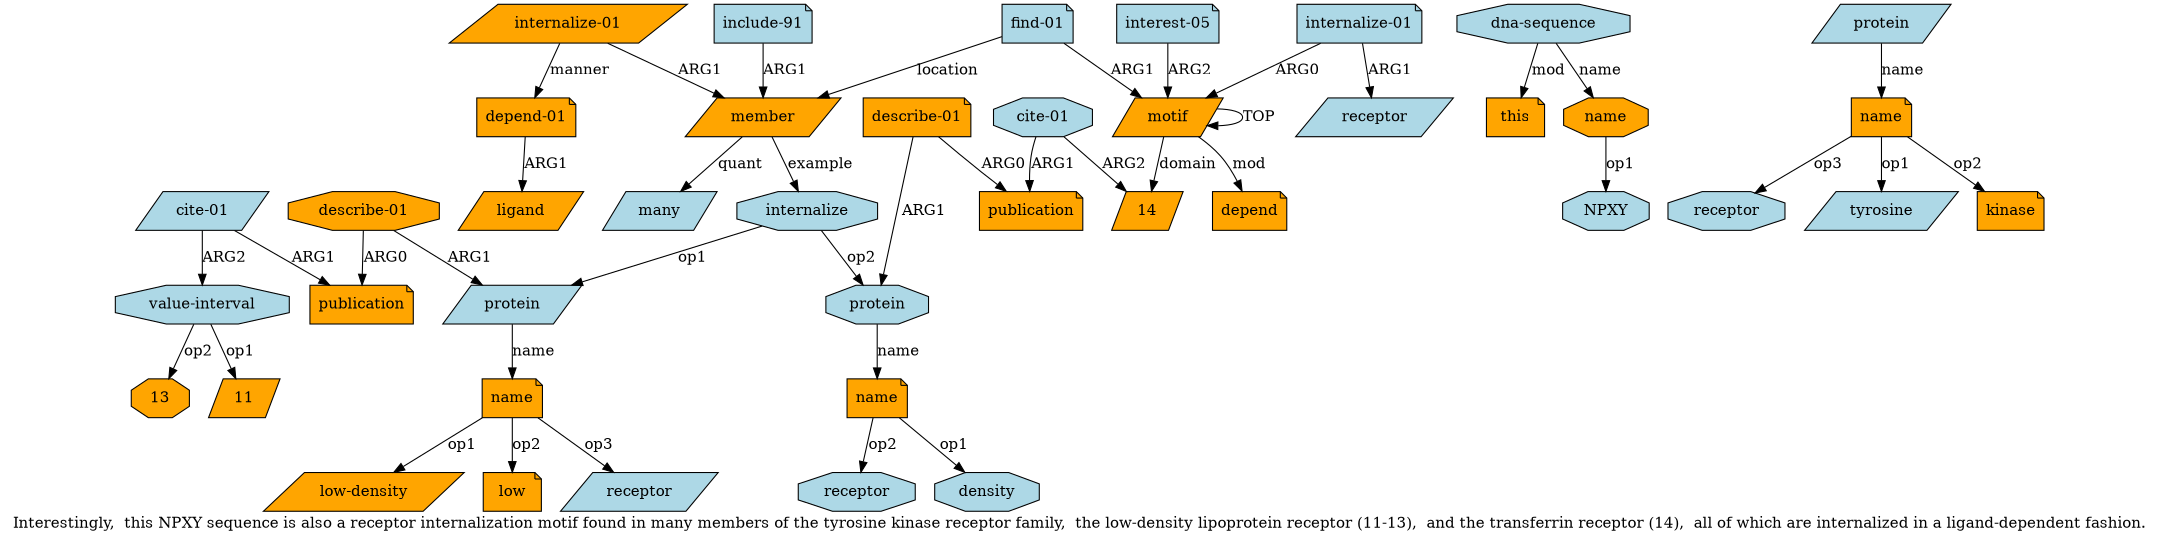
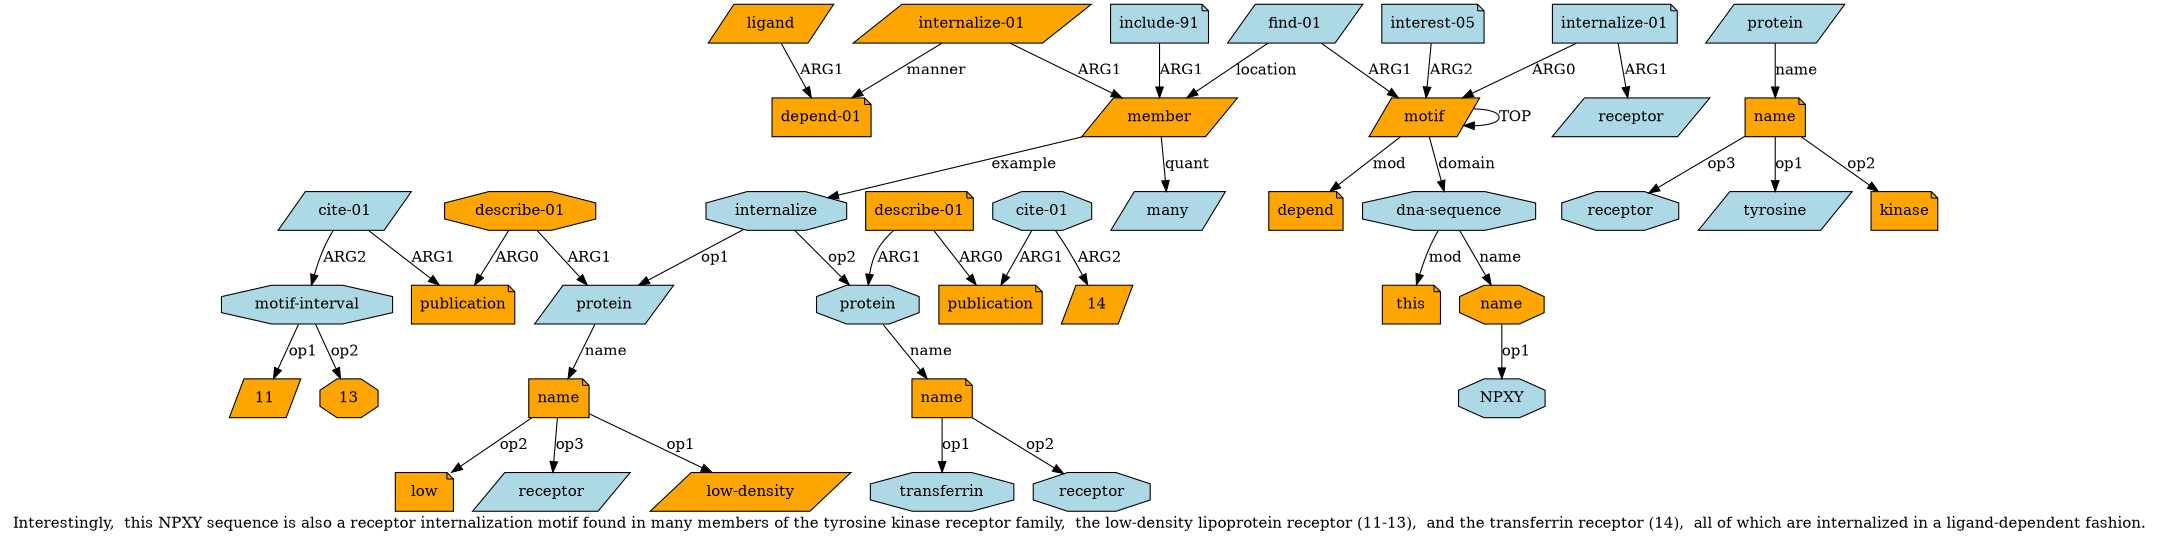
  digraph {
    label="Interestingly,  this NPXY sequence is also a receptor internalization motif found in many members of the tyrosine kinase receptor family,  the low-density lipoprotein receptor (11-13),  and the transferrin receptor (14),  all of which are internalized in a ligand-dependent fashion."
    node [color=black fillcolor=orange gold_ind=-1 gold_label=name shape=parallelogram style=filled test_ind=-1 test_label=name]
    edge [color=black gold_label=ARG1 test_label=ARG1]
    n1 [gold_ind=20 gold_label=publication label=publication shape=note test_ind=20 test_label=publication]
    n2 [fillcolor=lightblue gold_ind=21 gold_label="cite-01" label="cite-01" test_ind=21 test_label="cite-01"]
-   n3 [fillcolor=lightblue gold_ind=22 gold_label="value-interval" label="value-interval" shape=octagon test_ind=22 test_label="value-interval"]
+   n3 [fillcolor=lightblue gold_ind=22 gold_label="value-interval" label="motif-interval" shape=octagon test_ind=22 test_label="value-interval"]
    n4 [gold_label=13 label=13 shape=octagon test_label=13]
    n5 [gold_label=11 label=11 test_label=11]
    n6 [fillcolor=lightblue gold_ind=23 gold_label=protein label=protein shape=octagon test_ind=23 test_label=protein]
    n7 [gold_ind=24 label=name shape=note test_ind=24]
    n8 [fillcolor=lightblue gold_label=receptor label=receptor shape=octagon test_label=receptor]
-   n9 [fillcolor=lightblue gold_label=transferrin label=density shape=octagon test_label=transferrin]
+   n9 [fillcolor=lightblue gold_label=transferrin label=transferrin shape=octagon test_label=transferrin]
    n10 [gold_ind=25 gold_label="describe-01" label="describe-01" shape=note test_ind=25 test_label="describe-01"]
    n11 [gold_ind=26 gold_label=publication label=publication shape=note test_ind=26 test_label=publication]
    n12 [fillcolor=lightblue gold_ind=27 gold_label="cite-01" label="cite-01" shape=octagon test_ind=27 test_label="cite-01"]
    n13 [gold_label=14 label=14 test_label=14]
    n14 [fillcolor=lightblue gold_ind=28 gold_label="interest-01" label="interest-05" shape=note test_ind=28 test_label="interest-01"]
    n15 [gold_ind=0 gold_label=motif label=motif test_ind=0 test_label=motif]
    n16 [gold_ind=29 gold_label=also label=depend shape=note test_ind=29 test_label=also]
    n17 [fillcolor=lightblue gold_ind=3 gold_label="dna-sequence" label="dna-sequence" shape=octagon test_ind=3 test_label="dna-sequence"]
    n18 [gold_ind=5 gold_label=this label=this shape=note test_ind=5 test_label=this]
    n19 [gold_ind=4 label=name shape=octagon test_ind=4]
    n20 [fillcolor=lightblue gold_label=receptor label=receptor test_label=receptor]
    n21 [gold_label="low-density" label="low-density" test_label="low-density"]
    n22 [fillcolor=lightblue gold_label=receptor label=receptor shape=octagon test_label=receptor]
    n23 [gold_label=lipoprotein label=low shape=note test_label=lipoprotein]
    n24 [fillcolor=lightblue gold_label=tyrosine label=tyrosine test_label=tyrosine]
    n25 [gold_ind=15 gold_label=ligand label=ligand test_ind=15 test_label=ligand]
    n26 [gold_ind=14 gold_label="depend-01" label="depend-01" shape=note test_ind=14 test_label="depend-01"]
    n27 [fillcolor=lightblue gold_ind=17 gold_label=protein label=protein test_ind=17 test_label=protein]
    n28 [gold_ind=18 label=name shape=note test_ind=18]
    n29 [fillcolor=lightblue gold_ind=16 gold_label=and label=internalize shape=octagon test_ind=16 test_label=and]
    n30 [fillcolor=lightblue gold_ind=11 gold_label=protein label=protein test_ind=11 test_label=protein]
    n31 [gold_ind=12 label=name shape=note test_ind=12]
    n32 [gold_label=kinase label=kinase shape=note test_label=kinase]
    n33 [gold_ind=13 gold_label="internalize-01" label="internalize-01" test_ind=13 test_label="internalize-01"]
    n34 [gold_ind=7 gold_label=member label=member test_ind=7 test_label=member]
    n35 [fillcolor=lightblue gold_ind=8 gold_label=many label=many test_ind=8 test_label=many]
    n36 [gold_ind=19 gold_label="describe-01" label="describe-01" shape=octagon test_ind=19 test_label="describe-01"]
    n37 [fillcolor=lightblue gold_ind=1 gold_label="internalize-01" label="internalize-01" shape=note test_ind=1 test_label="internalize-01"]
    n38 [fillcolor=lightblue gold_ind=2 gold_label=receptor label=receptor test_ind=2 test_label=receptor]
    n39 [fillcolor=lightblue gold_label=NPXY label=NPXY shape=octagon test_label=NPXY]
-   n40 [fillcolor=lightblue gold_ind=6 gold_label="find-01" label="find-01" shape=note test_ind=6 test_label="find-01"]
+   n40 [fillcolor=lightblue gold_ind=6 gold_label="find-01" label="find-01" test_ind=6 test_label="find-01"]
    n41 [fillcolor=lightblue gold_ind=9 gold_label="include-91" label="include-91" shape=note test_ind=9 test_label="include-91"]
    n2 -> n1 [label=ARG1]
    n2 -> n3 [gold_label=ARG2 label=ARG2 test_label=ARG2]
    n3 -> n4 [gold_label=op2 label=op2 test_label=op2]
    n3 -> n5 [gold_label=op1 label=op1 test_label=op1]
    n6 -> n7 [gold_label=name label=name test_label=name]
    n7 -> n8 [gold_label=op2 label=op2 test_label=op2]
    n7 -> n9 [gold_label=op1 label=op1 test_label=op1]
    n10 -> n6 [label=ARG1]
    n10 -> n11 [gold_label=ARG0 label=ARG0 test_label=ARG0]
    n12 -> n11 [label=ARG1]
    n12 -> n13 [gold_label=ARG2 label=ARG2 test_label=ARG2]
    n14 -> n15 [gold_label=ARG2 label=ARG2 test_label=ARG2]
    n15 -> n15 [gold_label=TOP label=TOP test_label=TOP]
    n15 -> n16 [gold_label=mod label=mod test_label=mod]
-   n15 -> n13 [gold_label=domain label=domain test_label=domain]
+   n15 -> n17 [gold_label=domain label=domain test_label=domain]
    n17 -> n18 [gold_label=mod label=mod test_label=mod]
    n17 -> n19 [gold_label=name label=name test_label=name]
    n19 -> n39 [gold_label=op1 label=op1 test_label=op1]
-   n26 -> n25 [label=ARG1]
+   n25 -> n26 [label=ARG1]
    n27 -> n28 [gold_label=name label=name test_label=name]
    n28 -> n20 [gold_label=op3 label=op3 test_label=op3]
    n28 -> n21 [gold_label=op1 label=op1 test_label=op1]
    n28 -> n23 [gold_label=op2 label=op2 test_label=op2]
    n29 -> n6 [gold_label=op2 label=op2 test_label=op2]
    n29 -> n27 [gold_label=op1 label=op1 test_label=op1]
    n30 -> n31 [gold_label=name label=name test_label=name]
    n31 -> n22 [gold_label=op3 label=op3 test_label=op3]
    n31 -> n24 [gold_label=op1 label=op1 test_label=op1]
    n31 -> n32 [gold_label=op2 label=op2 test_label=op2]
    n33 -> n26 [gold_label=manner label=manner test_label=manner]
    n33 -> n34 [label=ARG1]
    n34 -> n29 [gold_label=example label=example test_label=example]
    n34 -> n35 [gold_label=quant label=quant test_label=quant]
    n36 -> n1 [gold_label=ARG0 label=ARG0 test_label=ARG0]
    n36 -> n27 [label=ARG1]
    n37 -> n15 [gold_label=ARG0 label=ARG0 test_label=ARG0]
    n37 -> n38 [label=ARG1]
    n40 -> n15 [label=ARG1]
    n40 -> n34 [gold_label=location label=location test_label=location]
    n41 -> n34 [label=ARG1]
  }
